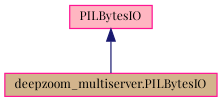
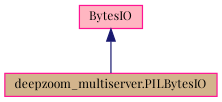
  digraph {
    fontname="Playfair Display"
    node [color=deeppink fontname="Playfair Display" fontsize=10 shape=record style=filled]
    n1 [fillcolor=tan fontcolor=black height=0.2 label="deepzoom_multiserver.PILBytesIO" width=0.4]
-   n2 [fillcolor=lightpink height=0.2 label=PILBytesIO width=0.4]
+   n2 [fillcolor=lightpink height=0.2 label=BytesIO width=0.4]
    n2 -> n1 [color=midnightblue dir=back fontname="Playfair Display" fontsize=10 labelfontname=Helvetica labelfontsize=10 style=solid]
  }
